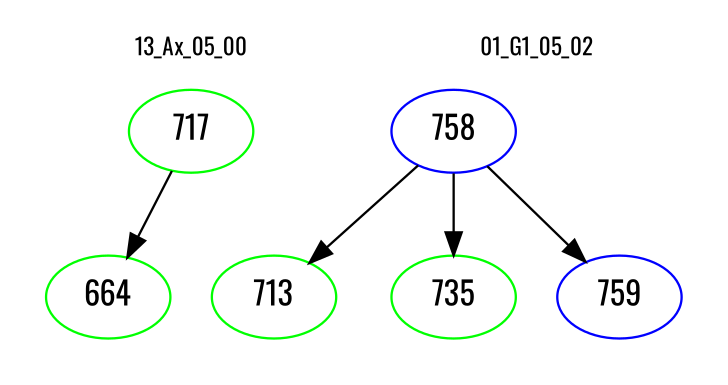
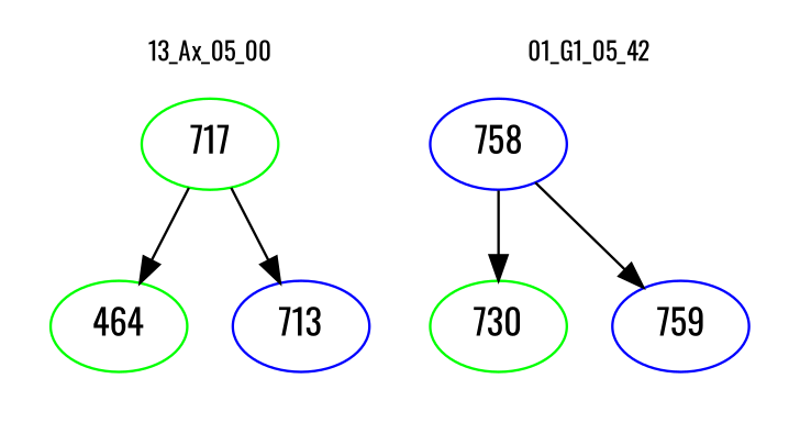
  digraph {
    fontname=Oswald
    node [color=green fontname=Oswald]
    edge [color=black fontname=Oswald]
    n1 [label=717]
-   n2 [label=664]
-   n3 [label=713]
+   n2 [label=464]
+   n3 [color=blue label=713]
    n4 [color=blue label=758]
-   n5 [label=735]
+   n5 [label=730]
    n6 [color=blue label=759]
    subgraph cluster_1 {
      color=white
      fontsize=10
      label="13_Ax_05_00"
      n1
      n2
      n3
    }
    subgraph cluster_2 {
      color=white
      fontsize=10
-     label="01_G1_05_02"
+     label="01_G1_05_42"
      n4
      n5
      n6
    }
    n1 -> n2
-   n4 -> n3
+   n1 -> n3
    n4 -> n5
    n4 -> n6
  }
